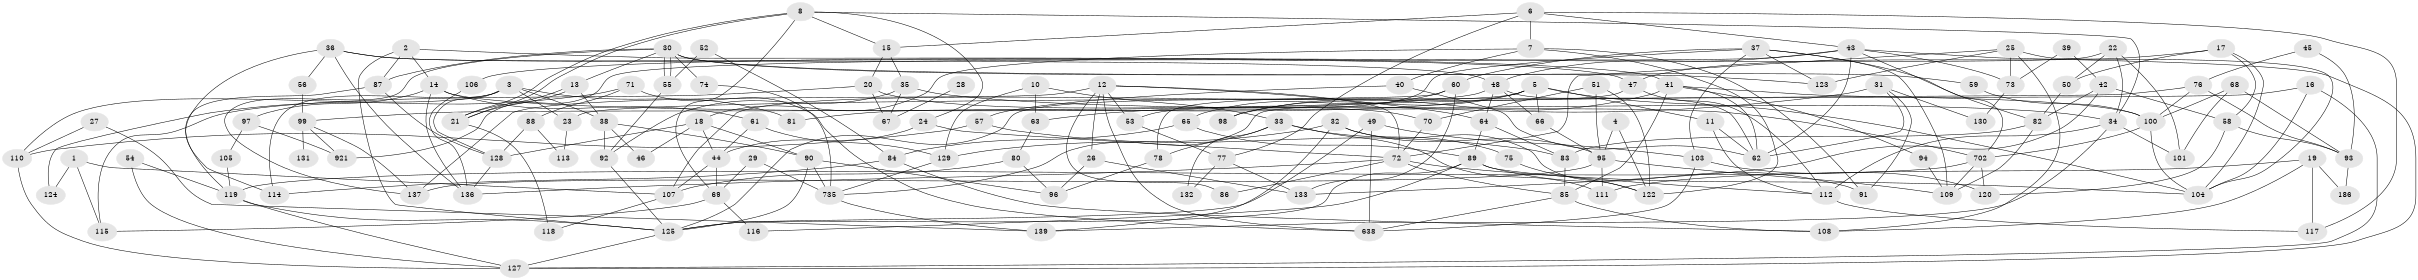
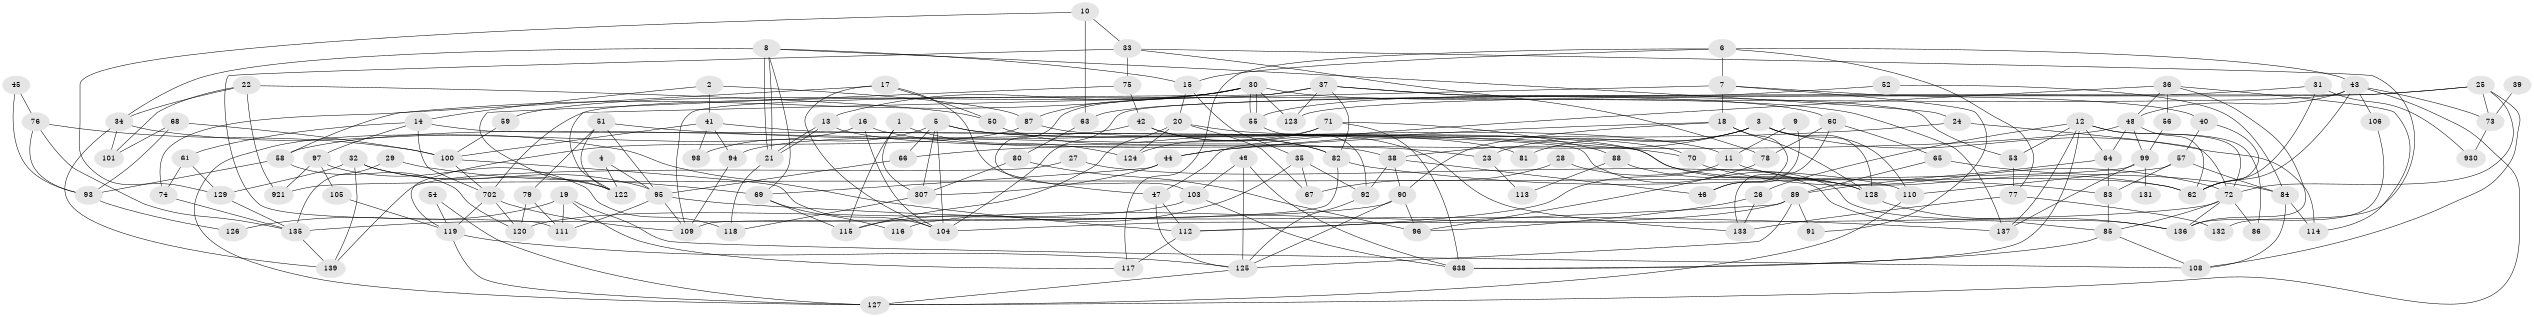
  graph {
    node [color=gray90 style=filled]
    1
-   107
+   107 [label=307]
    115
    124
    118
    2
    14
    41
    87
    125
    61
    97
    n13 [label=702]
    136
    98
    62
    94
    100
    128
    119
    127
    3
    23
    38
    81
    110
    114
    113
    46
    90
    92
    4
    95
    122
    137
    111
    109
    5
    11
    66
    104
    112
    6
    7
    15
    43
    77
    117
    18
    40
    91
    20
    35
    73
    48
    106
    133
    132
    44
    57
    8
    21
    24
    34
    69
    72
    101
    139
    116
+   9
    10
    33
    63
    129
    13
    75
    78
    80
-   135 [label=735]
+   135
    12
    26
    53
    64
    86
    n85 [label=638]
    96
    83
    89
    85
    74
    n91 [label=921]
    105
    120
    67
    70
    16
    17
    47
    50
    58
    82
    93
    19
    108
-   126 [label=186]
+   126
    22
    25
    123
-   130
+   130 [label=930]
    27
    28
    29
    30
    55
    59
    31
    32
    36
    56
    99
    37
    60
    103
    65
    39
    42
    84
    45
    76
    131
    49
    51
+   79
    52
    54
    68
    71
    88
    1 -- 107
    1 -- 115
    1 -- 124
    107 -- 118
    2 -- 14
    2 -- 41
    2 -- 87
-   2 -- 125
    14 -- 61
    14 -- 97
    14 -- n13
    14 -- 136
    41 -- 98
    41 -- 62
    41 -- 94
    41 -- 100
    87 -- 128
    87 -- 119
    125 -- 127
    61 -- 129
-   61 -- 44
+   61 -- 74
+   97 -- 118
    97 -- n91
    97 -- 105
    n13 -- 119
    n13 -- 109
    n13 -- 120
    94 -- 109
    100 -- n13
    100 -- 104
    128 -- 136
    119 -- 125
    119 -- 127
    3 -- 128
    3 -- 23
    3 -- 38
    3 -- 81
    3 -- 110
    3 -- 114
    23 -- 113
    38 -- 46
    38 -- 90
    38 -- 92
    110 -- 127
    90 -- 125
    90 -- 135
    90 -- 96
    92 -- 125
    4 -- 95
    4 -- 122
    95 -- 137
    95 -- 111
    95 -- 109
    5 -- 107
    5 -- 98
    5 -- 81
    5 -- 11
    5 -- 66
    5 -- 104
    11 -- 62
    11 -- 112
    66 -- 95
    112 -- 117
    6 -- 7
    6 -- 15
    6 -- 43
    6 -- 77
    6 -- 117
    7 -- 122
    7 -- 18
    7 -- 40
    7 -- 91
    15 -- 20
    15 -- 35
    43 -- n13
    43 -- 62
    43 -- 127
    43 -- 73
    43 -- 48
    43 -- 106
    77 -- 133
    77 -- 132
    18 -- 128
    18 -- 46
    18 -- 90
    18 -- 44
    40 -- 62
    40 -- 57
    20 -- 115
+   20 -- 124
    20 -- 67
    20 -- 70
-   35 -- 34
+   35 -- 115
    35 -- 92
    35 -- 67
    73 -- 130
    48 -- 62
    48 -- 66
    48 -- 64
    48 -- 99
    106 -- 136
    44 -- 107
    44 -- 69
    57 -- 110
    57 -- 83
+   57 -- 84
    8 -- 15
    8 -- 21
    8 -- 21
    8 -- 24
    8 -- 34
    8 -- 69
    21 -- 118
    24 -- 44
    24 -- 72
    34 -- 112
    34 -- 101
    34 -- 139
    69 -- 115
    69 -- 116
    72 -- 136
    72 -- 104
    72 -- 86
    72 -- 85
+   9 -- 46
+   9 -- 11
    10 -- 33
    10 -- 63
    10 -- 129
    33 -- 111
    33 -- 132
    33 -- 75
    33 -- 78
    63 -- 80
    129 -- 135
    13 -- 38
    13 -- 21
    13 -- 21
    75 -- 122
    78 -- 96
    80 -- 107
    80 -- 96
    135 -- 139
    12 -- 137
    12 -- 72
    12 -- 26
    12 -- 53
    12 -- 64
    12 -- 86
    12 -- n85
    26 -- 133
    26 -- 96
    53 -- 77
    64 -- 83
    64 -- 89
    83 -- 85
    89 -- 125
    89 -- 112
    89 -- 91
    89 -- 116
    85 -- n85
    85 -- 108
    74 -- 135
    105 -- 119
    70 -- 72
    16 -- 127
    16 -- 23
    16 -- 104
    17 -- 104
    17 -- 47
    17 -- 50
    17 -- 58
    47 -- 125
    47 -- 112
    50 -- 82
    58 -- 120
    58 -- 93
    82 -- 109
    82 -- 83
    93 -- 126
    19 -- 111
    19 -- 117
    19 -- 108
    19 -- 126
    22 -- 34
    22 -- 101
    22 -- n91
    22 -- 50
    25 -- 104
    25 -- 73
    25 -- 72
    25 -- 108
    25 -- 123
    27 -- 110
    27 -- 139
-   41 -- 85
+   28 -- 85
    28 -- 67
    29 -- 69
    29 -- 135
    30 -- 87
    30 -- 137
    30 -- 13
    30 -- 74
    30 -- 123
    30 -- 55
    30 -- 55
    30 -- 59
    55 -- 92
    59 -- 100
    31 -- 62
-   31 -- 91
    31 -- 63
    31 -- 130
    32 -- 95
    32 -- 122
    32 -- 139
    32 -- 129
    36 -- 136
    36 -- 114
    36 -- 48
    36 -- 47
    36 -- 56
    56 -- 99
    99 -- 137
    99 -- n91
    99 -- 131
    37 -- 109
    37 -- 53
    37 -- 82
    37 -- 123
    37 -- 60
    37 -- 103
    60 -- 133
    60 -- 78
    60 -- 65
    103 -- n85
    103 -- 120
    65 -- 89
    65 -- 84
    39 -- 73
-   39 -- 42
+   75 -- 42
    42 -- 133
    42 -- 58
    42 -- 82
    84 -- 114
    84 -- 108
    45 -- 93
    45 -- 76
    76 -- 100
    76 -- 135
    76 -- 93
    49 -- 125
    49 -- n85
    49 -- 103
    51 -- 95
    51 -- 122
    51 -- 70
+   51 -- 79
+   79 -- 111
+   79 -- 120
    52 -- 55
    52 -- 84
    54 -- 119
    54 -- 127
    68 -- 100
    68 -- 101
    68 -- 93
    71 -- 124
+   71 -- 94
    71 -- n85
    71 -- 88
    88 -- 128
    88 -- 113
  }
